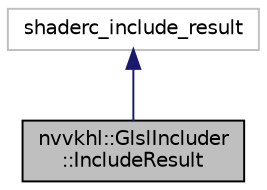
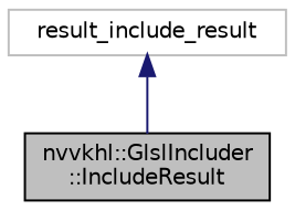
  digraph {
    node [fontname=Helvetica fontsize=10 shape=record style=filled]
    n1 [color=black fillcolor=grey75 fontcolor=black height=0.2 label="nvvkhl::GlslIncluder\l::IncludeResult" width=0.4]
-   n2 [color=grey75 fillcolor=white height=0.2 label=shaderc_include_result width=0.4]
+   n2 [color=grey75 fillcolor=white height=0.2 label=result_include_result width=0.4]
    n2 -> n1 [color=midnightblue dir=back fontname=Helvetica fontsize=10 labelfontname=Helvetica labelfontsize=10 style=solid]
  }
